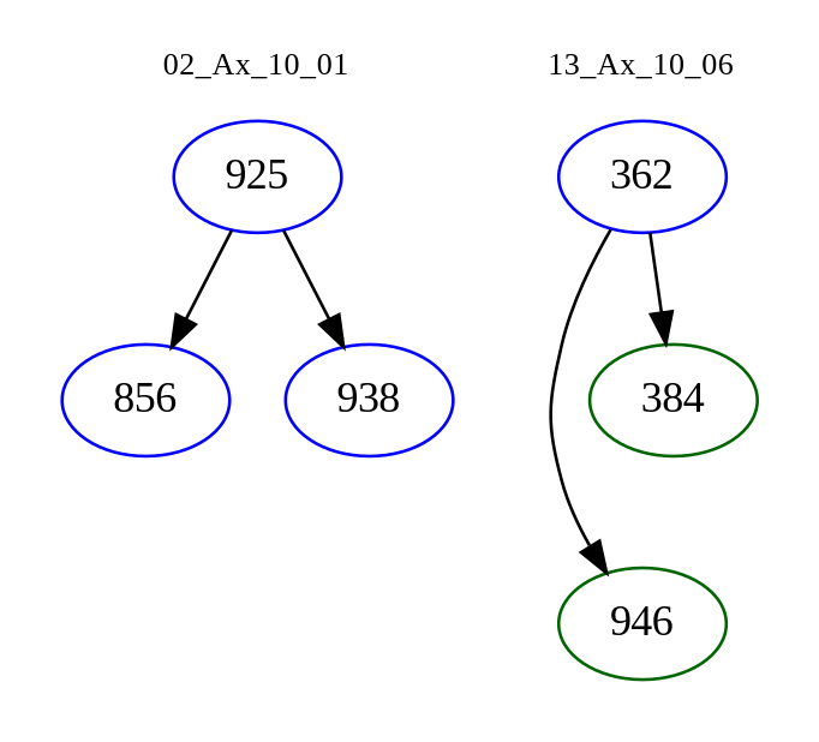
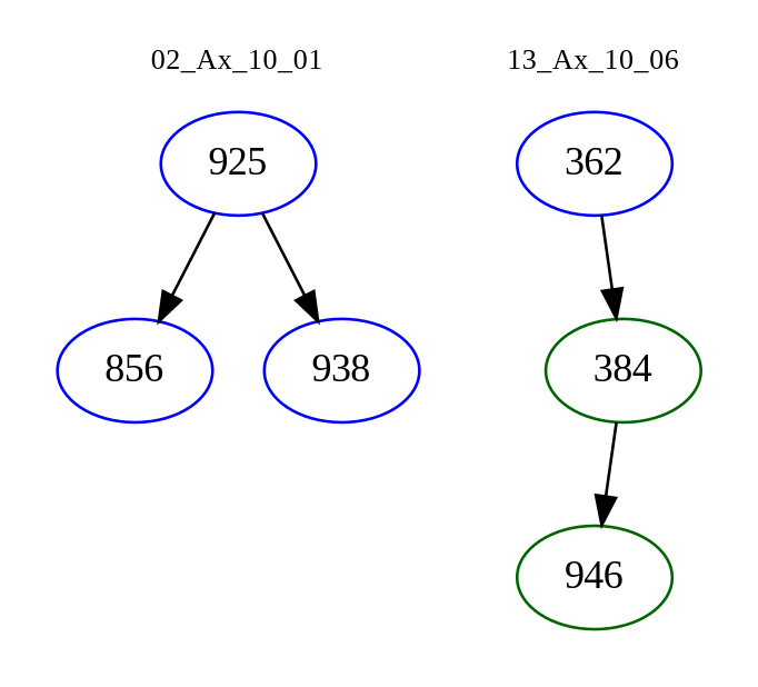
  digraph {
    fontname="Liberation Serif"
    node [color=blue fontname="Liberation Serif"]
    edge [color=black fontname="Liberation Serif"]
    n1 [label=925]
    n2 [label=856]
    n3 [label=938]
    n4 [label=362]
    n5 [color=darkgreen label=946]
    n6 [color=darkgreen label=384]
    subgraph cluster_1 {
      color=white
      fontsize=10
      label="02_Ax_10_01"
      n1
      n2
      n3
    }
    subgraph cluster_2 {
      color=white
      fontsize=10
      label="13_Ax_10_06"
      n4
      n5
      n6
    }
    n1 -> n2
    n1 -> n3
-   n4 -> n5
+   n6 -> n5
    n4 -> n6
  }
